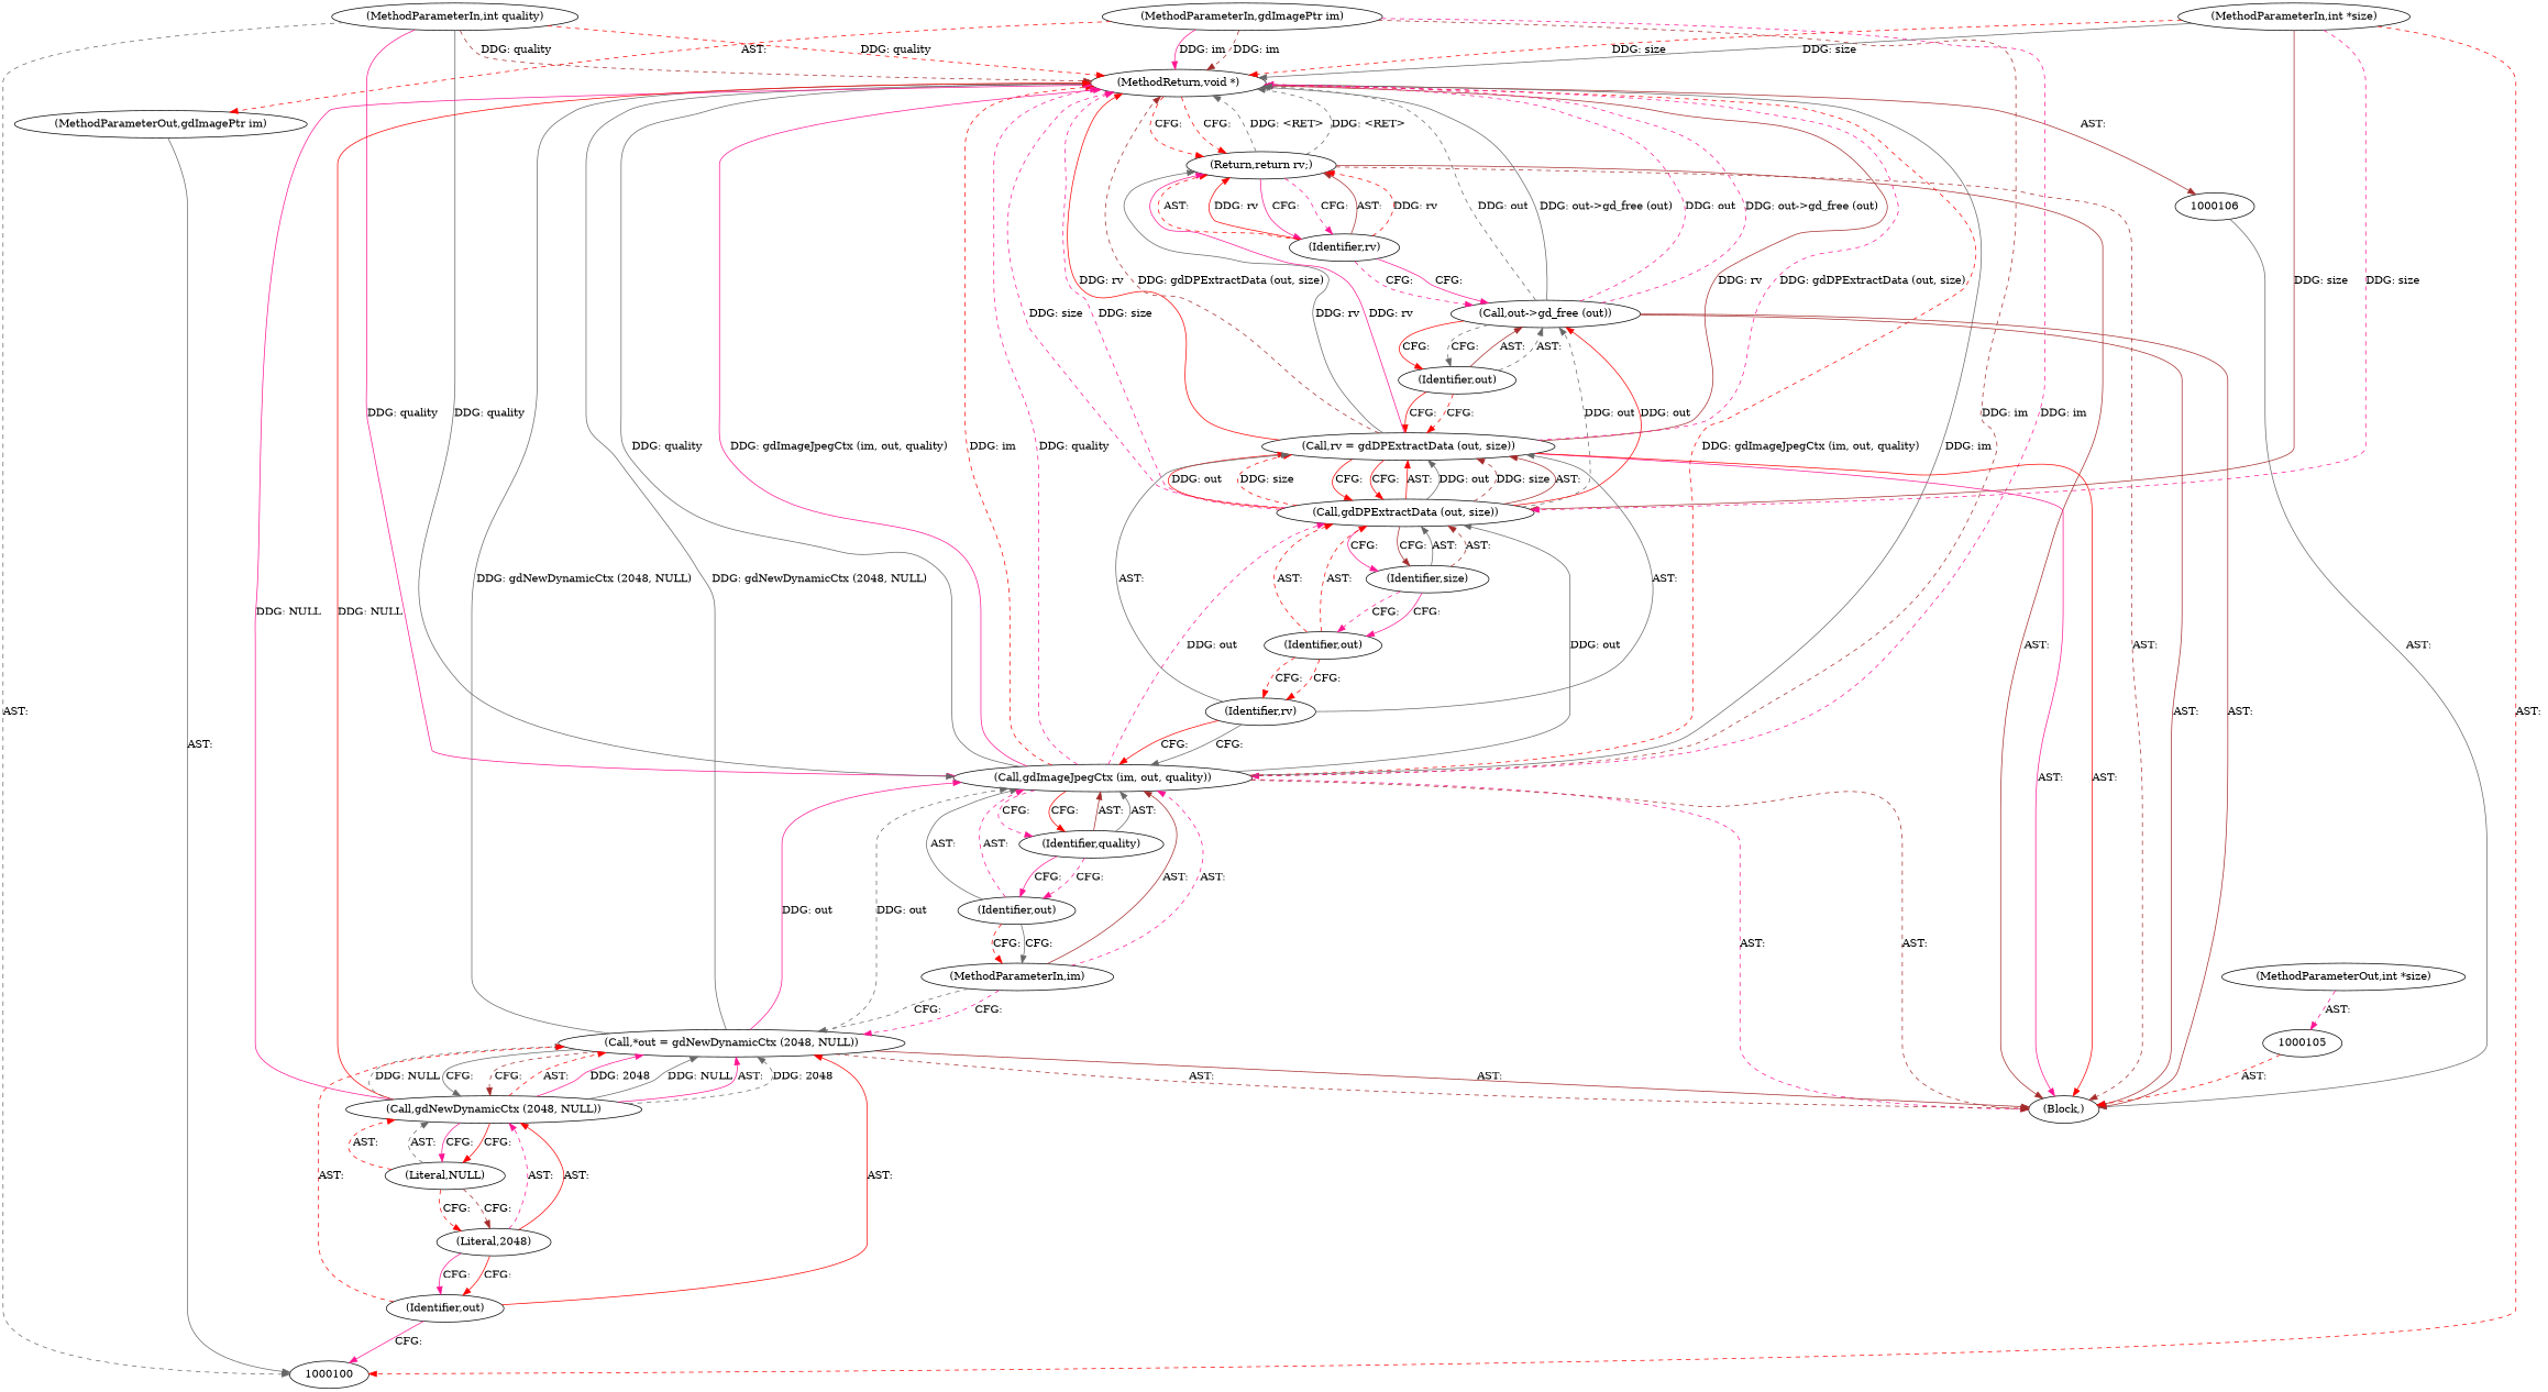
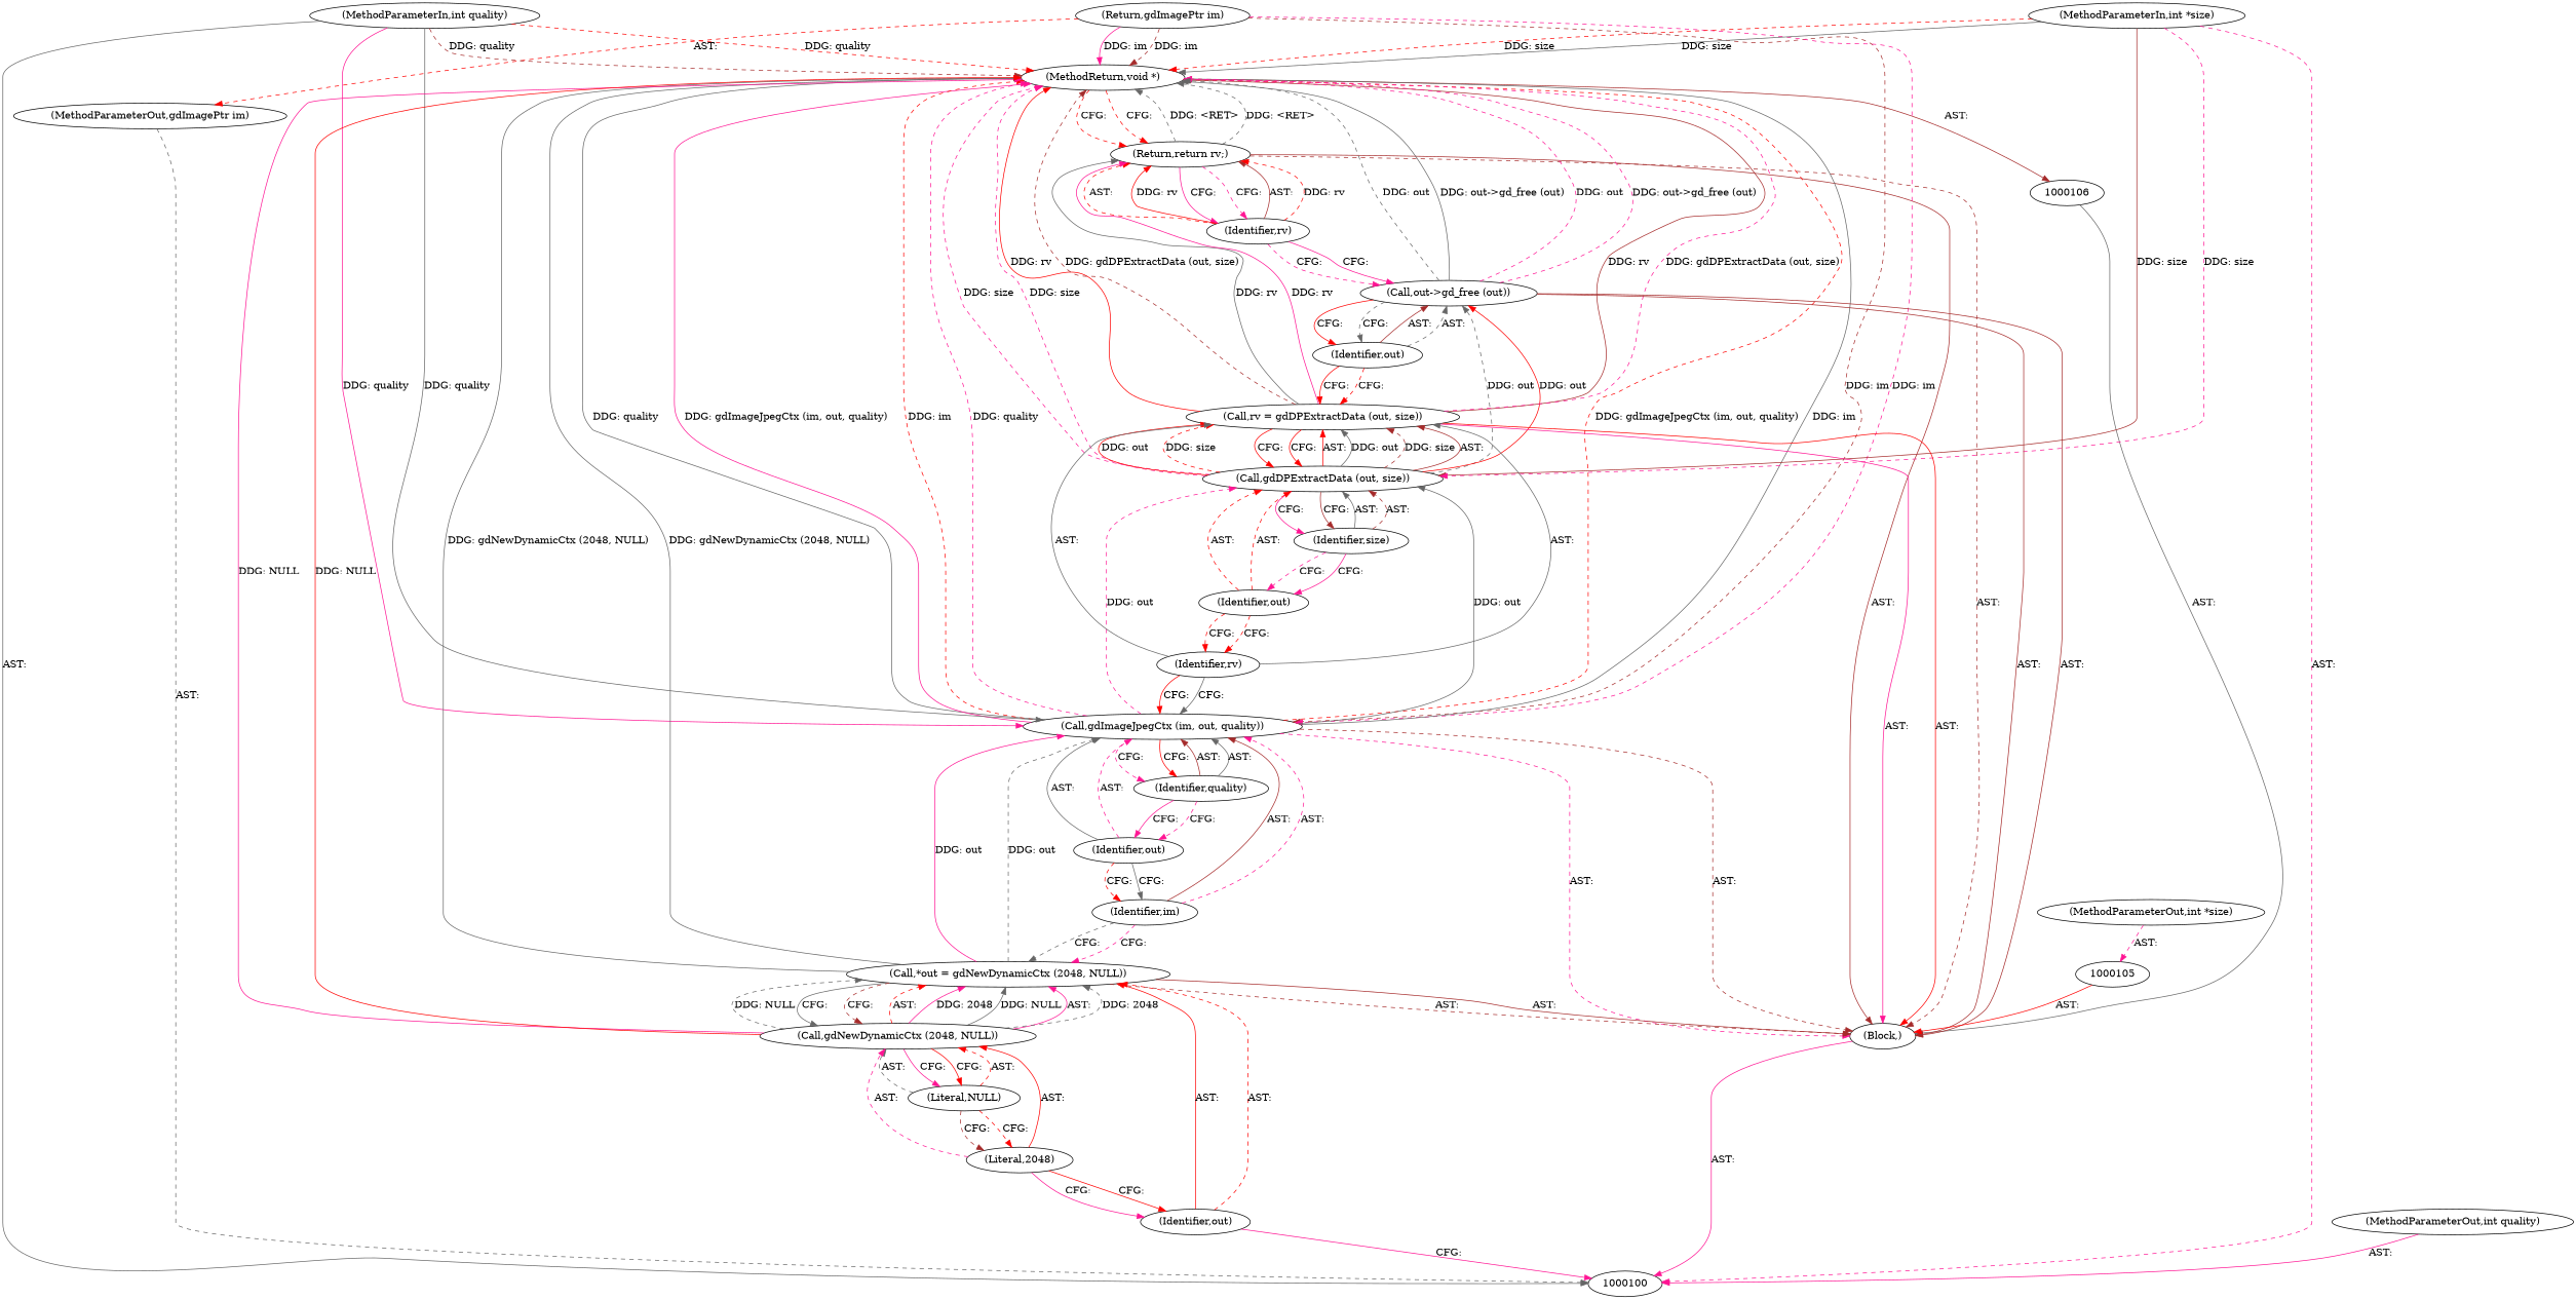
  digraph {
    edge [color=red style=solid]
    n1 [label="(MethodReturn,void *)"]
    n2 [label="(Return,return rv;)"]
    1000106
    n4 [label="(Block,)"]
    n5 [label="(Identifier,rv)"]
-   n6 [label="(MethodParameterIn,gdImagePtr im)"]
+   n6 [label="(Return,gdImagePtr im)"]
    n7 [label="(Call,gdImageJpegCtx (im, out, quality))"]
    n8 [label="(MethodParameterOut,gdImagePtr im)"]
    n9 [label="(Call,gdDPExtractData (out, size))"]
    n10 [label="(Identifier,quality)"]
    1000100
    n12 [label="(MethodParameterIn,int *size)"]
    n13 [label="(Call,rv = gdDPExtractData (out, size))"]
    n14 [label="(Identifier,size)"]
    n15 [label="(Call,out->gd_free (out))"]
    n16 [label="(MethodParameterOut,int *size)"]
    1000105
    n18 [label="(MethodParameterIn,int quality)"]
+   n19 [label="(MethodParameterOut,int quality)"]
    n20 [label="(Call,*out = gdNewDynamicCtx (2048, NULL))"]
    n21 [label="(Call,gdNewDynamicCtx (2048, NULL))"]
    n22 [label="(Literal,NULL)"]
    n23 [label="(Identifier,out)"]
    n24 [label="(Literal,2048)"]
    n25 [label="(Identifier,out)"]
-   n26 [label="(MethodParameterIn,im)"]
+   n26 [label="(Identifier,im)"]
    n27 [label="(Identifier,rv)"]
    n28 [label="(Identifier,out)"]
    n29 [label="(Identifier,out)"]
    n1 -> n2 [label="CFG: " style=dashed]
    n1 -> n2 [label="CFG: " style=dashed]
    n1 -> 1000106 [color=brown label="AST: "]
    n2 -> n1 [color=gray40 label="DDG: <RET>" style=dashed]
    n2 -> n1 [color=gray40 label="DDG: <RET>" style=dashed]
    n2 -> n4 [color=brown label="AST: "]
    n2 -> n4 [color=brown label="AST: " style=dashed]
    n2 -> n5 [color=deeppink label="CFG: "]
    n2 -> n5 [color=deeppink label="CFG: " style=dashed]
    1000106 -> n4 [color=gray40 label="AST: "]
+   n4 -> 1000100 [color=deeppink label="AST: "]
    n5 -> n2 [color=brown label="AST: "]
    n5 -> n2 [label="DDG: rv" style=dashed]
    n5 -> n2 [label="AST: " style=dashed]
    n5 -> n2 [label="DDG: rv"]
    n5 -> n15 [color=deeppink label="CFG: " style=dashed]
    n5 -> n15 [color=deeppink label="CFG: "]
    n6 -> n1 [color=deeppink label="DDG: im"]
    n6 -> n1 [color=brown label="DDG: im" style=dashed]
    n6 -> n7 [color=brown label="DDG: im" style=dashed]
    n6 -> n7 [color=deeppink label="DDG: im" style=dashed]
    n6 -> n8 [label="AST: " style=dashed]
    n7 -> n1 [color=gray40 label="DDG: quality"]
    n7 -> n1 [color=deeppink label="DDG: gdImageJpegCtx (im, out, quality)"]
    n7 -> n1 [label="DDG: im" style=dashed]
    n7 -> n1 [color=deeppink label="DDG: quality" style=dashed]
    n7 -> n1 [label="DDG: gdImageJpegCtx (im, out, quality)" style=dashed]
    n7 -> n1 [color=gray40 label="DDG: im"]
    n7 -> n4 [color=deeppink label="AST: " style=dashed]
    n7 -> n4 [color=brown label="AST: " style=dashed]
    n7 -> n9 [color=gray40 label="DDG: out"]
    n7 -> n9 [color=deeppink label="DDG: out" style=dashed]
    n7 -> n10 [color=deeppink label="CFG: " style=dashed]
    n7 -> n10 [label="CFG: "]
-   n8 -> 1000100 [color=gray40 label="AST: "]
+   n8 -> 1000100 [color=gray40 label="AST: " style=dashed]
    n9 -> n1 [color=deeppink label="DDG: size" style=dashed]
    n9 -> n1 [color=deeppink label="DDG: size" style=dashed]
    n9 -> n13 [label="AST: "]
    n9 -> n13 [color=gray40 label="DDG: out"]
    n9 -> n13 [color=brown label="DDG: size" style=dashed]
    n9 -> n13 [color=brown label="AST: "]
    n9 -> n13 [label="DDG: out"]
    n9 -> n13 [label="DDG: size" style=dashed]
    n9 -> n14 [color=deeppink label="CFG: "]
    n9 -> n14 [color=brown label="CFG: "]
    n9 -> n15 [color=gray40 label="DDG: out" style=dashed]
    n9 -> n15 [label="DDG: out"]
    n10 -> n7 [color=brown label="AST: "]
    n10 -> n7 [color=gray40 label="AST: "]
    n10 -> n25 [color=deeppink label="CFG: "]
    n10 -> n25 [color=deeppink label="CFG: " style=dashed]
    n12 -> n1 [color=gray40 label="DDG: size"]
    n12 -> n1 [label="DDG: size" style=dashed]
    n12 -> n9 [color=brown label="DDG: size"]
    n12 -> n9 [color=deeppink label="DDG: size" style=dashed]
-   n12 -> 1000100 [label="AST: " style=dashed]
+   n12 -> 1000100 [color=deeppink label="AST: " style=dashed]
    n13 -> n1 [color=brown label="DDG: rv"]
    n13 -> n1 [color=deeppink label="DDG: gdDPExtractData (out, size)" style=dashed]
    n13 -> n1 [label="DDG: rv"]
    n13 -> n1 [color=brown label="DDG: gdDPExtractData (out, size)" style=dashed]
    n13 -> n2 [color=gray40 label="DDG: rv"]
    n13 -> n2 [color=deeppink label="DDG: rv"]
    n13 -> n4 [color=deeppink label="AST: "]
    n13 -> n4 [label="AST: "]
    n13 -> n9 [label="CFG: "]
    n13 -> n9 [label="CFG: "]
    n14 -> n9 [color=gray40 label="AST: "]
    n14 -> n9 [color=brown label="AST: " style=dashed]
    n14 -> n28 [color=deeppink label="CFG: " style=dashed]
    n14 -> n28 [color=deeppink label="CFG: "]
    n15 -> n1 [color=deeppink label="DDG: out" style=dashed]
    n15 -> n1 [color=deeppink label="DDG: out->gd_free (out)" style=dashed]
    n15 -> n1 [color=gray40 label="DDG: out" style=dashed]
    n15 -> n1 [color=gray40 label="DDG: out->gd_free (out)"]
    n15 -> n4 [color=brown label="AST: "]
    n15 -> n4 [color=brown label="AST: "]
    n15 -> n29 [label="CFG: "]
    n15 -> n29 [color=gray40 label="CFG: " style=dashed]
    n16 -> 1000105 [color=deeppink label="AST: " style=dashed]
-   1000105 -> n4 [label="AST: " style=dashed]
+   1000105 -> n4 [label="AST: "]
    n18 -> n1 [color=brown label="DDG: quality" style=dashed]
    n18 -> n1 [label="DDG: quality" style=dashed]
    n18 -> n7 [color=deeppink label="DDG: quality"]
    n18 -> n7 [color=gray40 label="DDG: quality"]
-   n18 -> 1000100 [color=gray40 label="AST: " style=dashed]
+   n18 -> 1000100 [color=gray40 label="AST: "]
+   n19 -> 1000100 [color=deeppink label="AST: "]
    n20 -> n1 [color=gray40 label="DDG: gdNewDynamicCtx (2048, NULL)"]
    n20 -> n1 [color=gray40 label="DDG: gdNewDynamicCtx (2048, NULL)"]
    n20 -> n4 [color=brown label="AST: " style=dashed]
    n20 -> n4 [color=brown label="AST: "]
    n20 -> n7 [color=gray40 label="DDG: out" style=dashed]
    n20 -> n7 [color=deeppink label="DDG: out"]
    n20 -> n21 [color=gray40 label="CFG: "]
    n20 -> n21 [color=brown label="CFG: " style=dashed]
    n21 -> n1 [color=deeppink label="DDG: NULL"]
    n21 -> n1 [label="DDG: NULL"]
    n21 -> n20 [label="AST: " style=dashed]
    n21 -> n20 [color=deeppink label="DDG: 2048"]
    n21 -> n20 [color=gray40 label="DDG: NULL"]
    n21 -> n20 [color=deeppink label="AST: "]
    n21 -> n20 [color=gray40 label="DDG: 2048" style=dashed]
    n21 -> n20 [color=gray40 label="DDG: NULL" style=dashed]
    n21 -> n22 [color=deeppink label="CFG: "]
    n21 -> n22 [label="CFG: "]
    n22 -> n21 [label="AST: " style=dashed]
    n22 -> n21 [color=gray40 label="AST: " style=dashed]
    n22 -> n24 [color=brown label="CFG: " style=dashed]
    n22 -> n24 [label="CFG: " style=dashed]
    n23 -> 1000100 [color=deeppink label="CFG: "]
    n23 -> n20 [label="AST: "]
    n23 -> n20 [label="AST: " style=dashed]
    n24 -> n21 [color=deeppink label="AST: " style=dashed]
    n24 -> n21 [label="AST: "]
    n24 -> n23 [label="CFG: "]
    n24 -> n23 [color=deeppink label="CFG: "]
    n25 -> n7 [color=gray40 label="AST: "]
    n25 -> n7 [color=deeppink label="AST: " style=dashed]
    n25 -> n26 [label="CFG: " style=dashed]
    n25 -> n26 [color=gray40 label="CFG: "]
    n26 -> n7 [color=brown label="AST: "]
    n26 -> n7 [color=deeppink label="AST: " style=dashed]
    n26 -> n20 [color=deeppink label="CFG: " style=dashed]
    n26 -> n20 [color=gray40 label="CFG: " style=dashed]
    n27 -> n7 [label="CFG: "]
    n27 -> n7 [color=gray40 label="CFG: "]
    n27 -> n13 [color=gray40 label="AST: "]
    n27 -> n13 [color=gray40 label="AST: "]
    n28 -> n9 [label="AST: " style=dashed]
    n28 -> n9 [label="AST: " style=dashed]
    n28 -> n27 [label="CFG: " style=dashed]
    n28 -> n27 [label="CFG: " style=dashed]
    n29 -> n13 [label="CFG: "]
    n29 -> n13 [label="CFG: " style=dashed]
    n29 -> n15 [color=brown label="AST: "]
    n29 -> n15 [color=gray40 label="AST: " style=dashed]
  }
